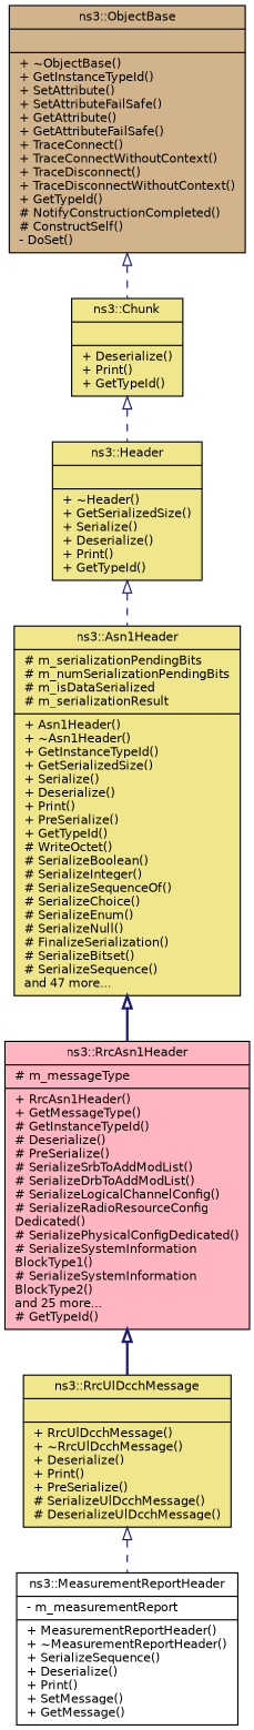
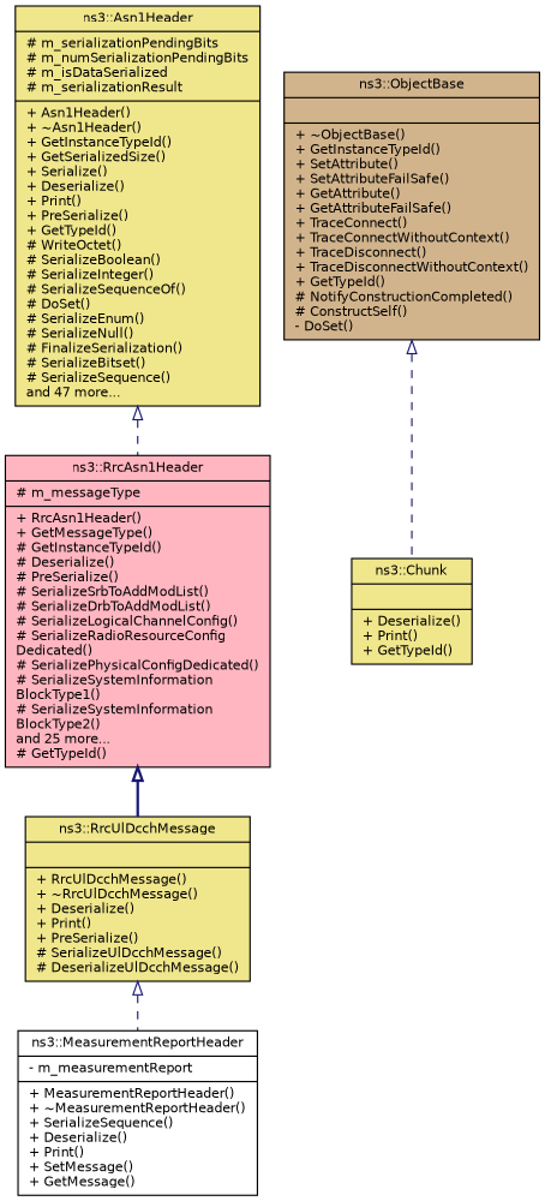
  digraph {
    node [color=black fillcolor=khaki fontname=Helvetica fontsize=10 shape=record style=filled]
    edge [arrowtail=onormal color=midnightblue dir=back fontname=Helvetica fontsize=10 labelfontname=Helvetica labelfontsize=10 style=dashed]
    n1 [fillcolor=white fontcolor=black height=0.2 label="{ns3::MeasurementReportHeader\n|- m_measurementReport\l|+ MeasurementReportHeader()\l+ ~MeasurementReportHeader()\l+ SerializeSequence()\l+ Deserialize()\l+ Print()\l+ SetMessage()\l+ GetMessage()\l}" width=0.4]
    n2 [height=0.2 label="{ns3::RrcUlDcchMessage\n||+ RrcUlDcchMessage()\l+ ~RrcUlDcchMessage()\l+ Deserialize()\l+ Print()\l+ PreSerialize()\l# SerializeUlDcchMessage()\l# DeserializeUlDcchMessage()\l}" width=0.4]
    n3 [fillcolor=lightpink height=0.2 label="{ns3::RrcAsn1Header\n|# m_messageType\l|+ RrcAsn1Header()\l+ GetMessageType()\l# GetInstanceTypeId()\l# Deserialize()\l# PreSerialize()\l# SerializeSrbToAddModList()\l# SerializeDrbToAddModList()\l# SerializeLogicalChannelConfig()\l# SerializeRadioResourceConfig\lDedicated()\l# SerializePhysicalConfigDedicated()\l# SerializeSystemInformation\lBlockType1()\l# SerializeSystemInformation\lBlockType2()\land 25 more...\l# GetTypeId()\l}" width=0.4]
-   n4 [height=0.2 label="{ns3::Asn1Header\n|# m_serializationPendingBits\l# m_numSerializationPendingBits\l# m_isDataSerialized\l# m_serializationResult\l|+ Asn1Header()\l+ ~Asn1Header()\l+ GetInstanceTypeId()\l+ GetSerializedSize()\l+ Serialize()\l+ Deserialize()\l+ Print()\l+ PreSerialize()\l+ GetTypeId()\l# WriteOctet()\l# SerializeBoolean()\l# SerializeInteger()\l# SerializeSequenceOf()\l# SerializeChoice()\l# SerializeEnum()\l# SerializeNull()\l# FinalizeSerialization()\l# SerializeBitset()\l# SerializeSequence()\land 47 more...\l}" width=0.4]
-   n5 [height=0.2 label="{ns3::Header\n||+ ~Header()\l+ GetSerializedSize()\l+ Serialize()\l+ Deserialize()\l+ Print()\l+ GetTypeId()\l}" width=0.4]
+   n4 [height=0.2 label="{ns3::Asn1Header\n|# m_serializationPendingBits\l# m_numSerializationPendingBits\l# m_isDataSerialized\l# m_serializationResult\l|+ Asn1Header()\l+ ~Asn1Header()\l+ GetInstanceTypeId()\l+ GetSerializedSize()\l+ Serialize()\l+ Deserialize()\l+ Print()\l+ PreSerialize()\l+ GetTypeId()\l# WriteOctet()\l# SerializeBoolean()\l# SerializeInteger()\l# SerializeSequenceOf()\l# DoSet()\l# SerializeEnum()\l# SerializeNull()\l# FinalizeSerialization()\l# SerializeBitset()\l# SerializeSequence()\land 47 more...\l}" width=0.4]
    n6 [height=0.2 label="{ns3::Chunk\n||+ Deserialize()\l+ Print()\l+ GetTypeId()\l}" width=0.4]
    n7 [fillcolor=tan height=0.2 label="{ns3::ObjectBase\n||+ ~ObjectBase()\l+ GetInstanceTypeId()\l+ SetAttribute()\l+ SetAttributeFailSafe()\l+ GetAttribute()\l+ GetAttributeFailSafe()\l+ TraceConnect()\l+ TraceConnectWithoutContext()\l+ TraceDisconnect()\l+ TraceDisconnectWithoutContext()\l+ GetTypeId()\l# NotifyConstructionCompleted()\l# ConstructSelf()\l- DoSet()\l}" width=0.4]
    n2 -> n1
    n3 -> n2 [style=bold]
-   n4 -> n3 [style=bold]
-   n5 -> n4
-   n6 -> n5
+   n4 -> n3
    n7 -> n6
  }
